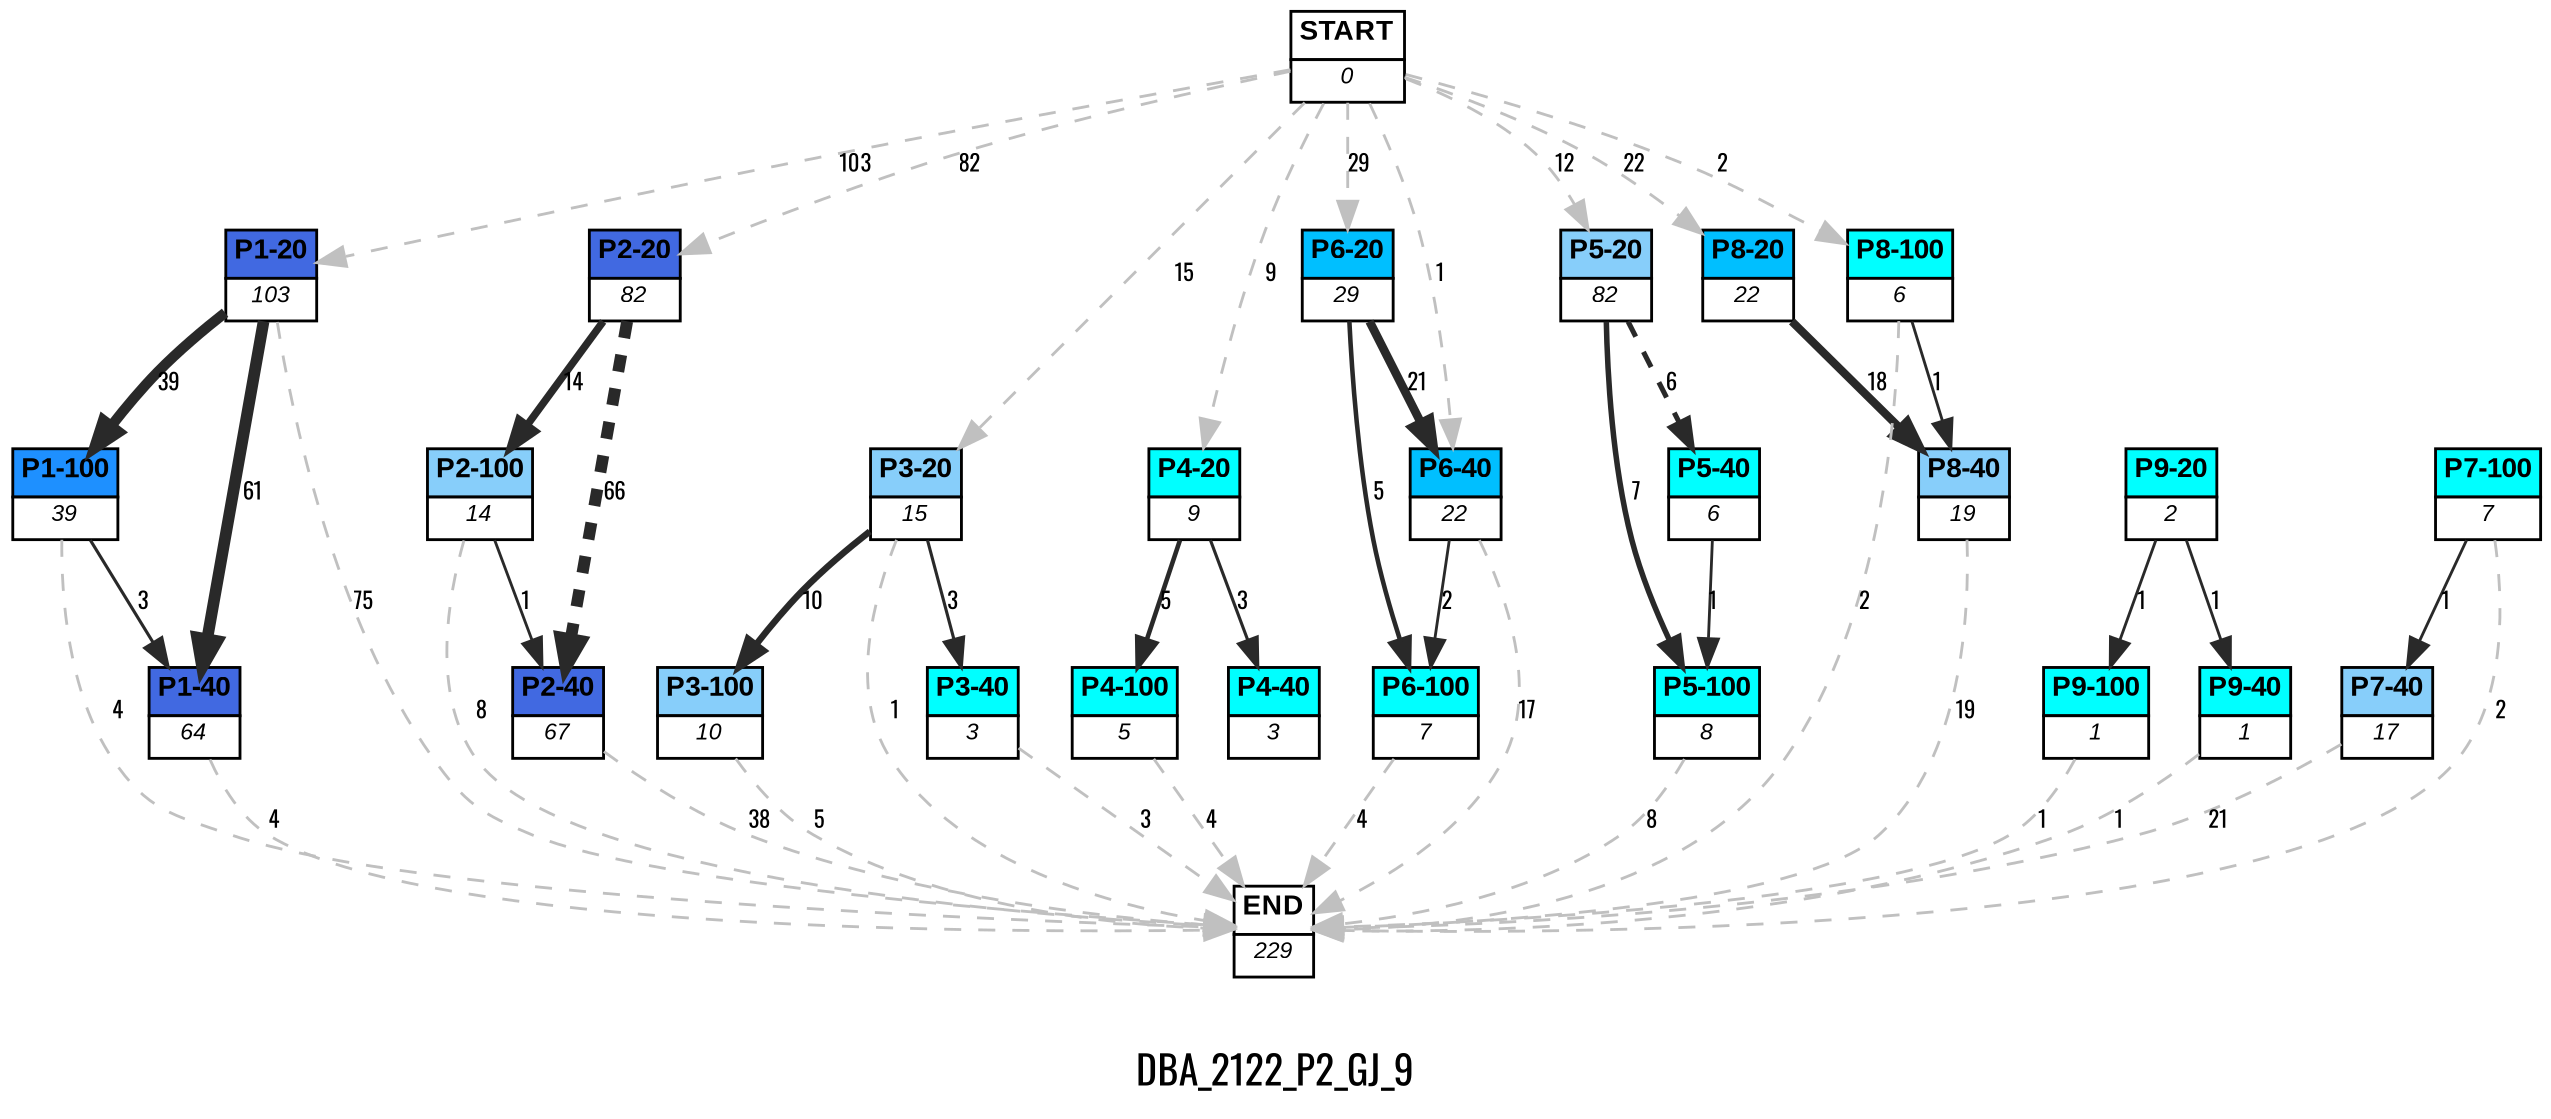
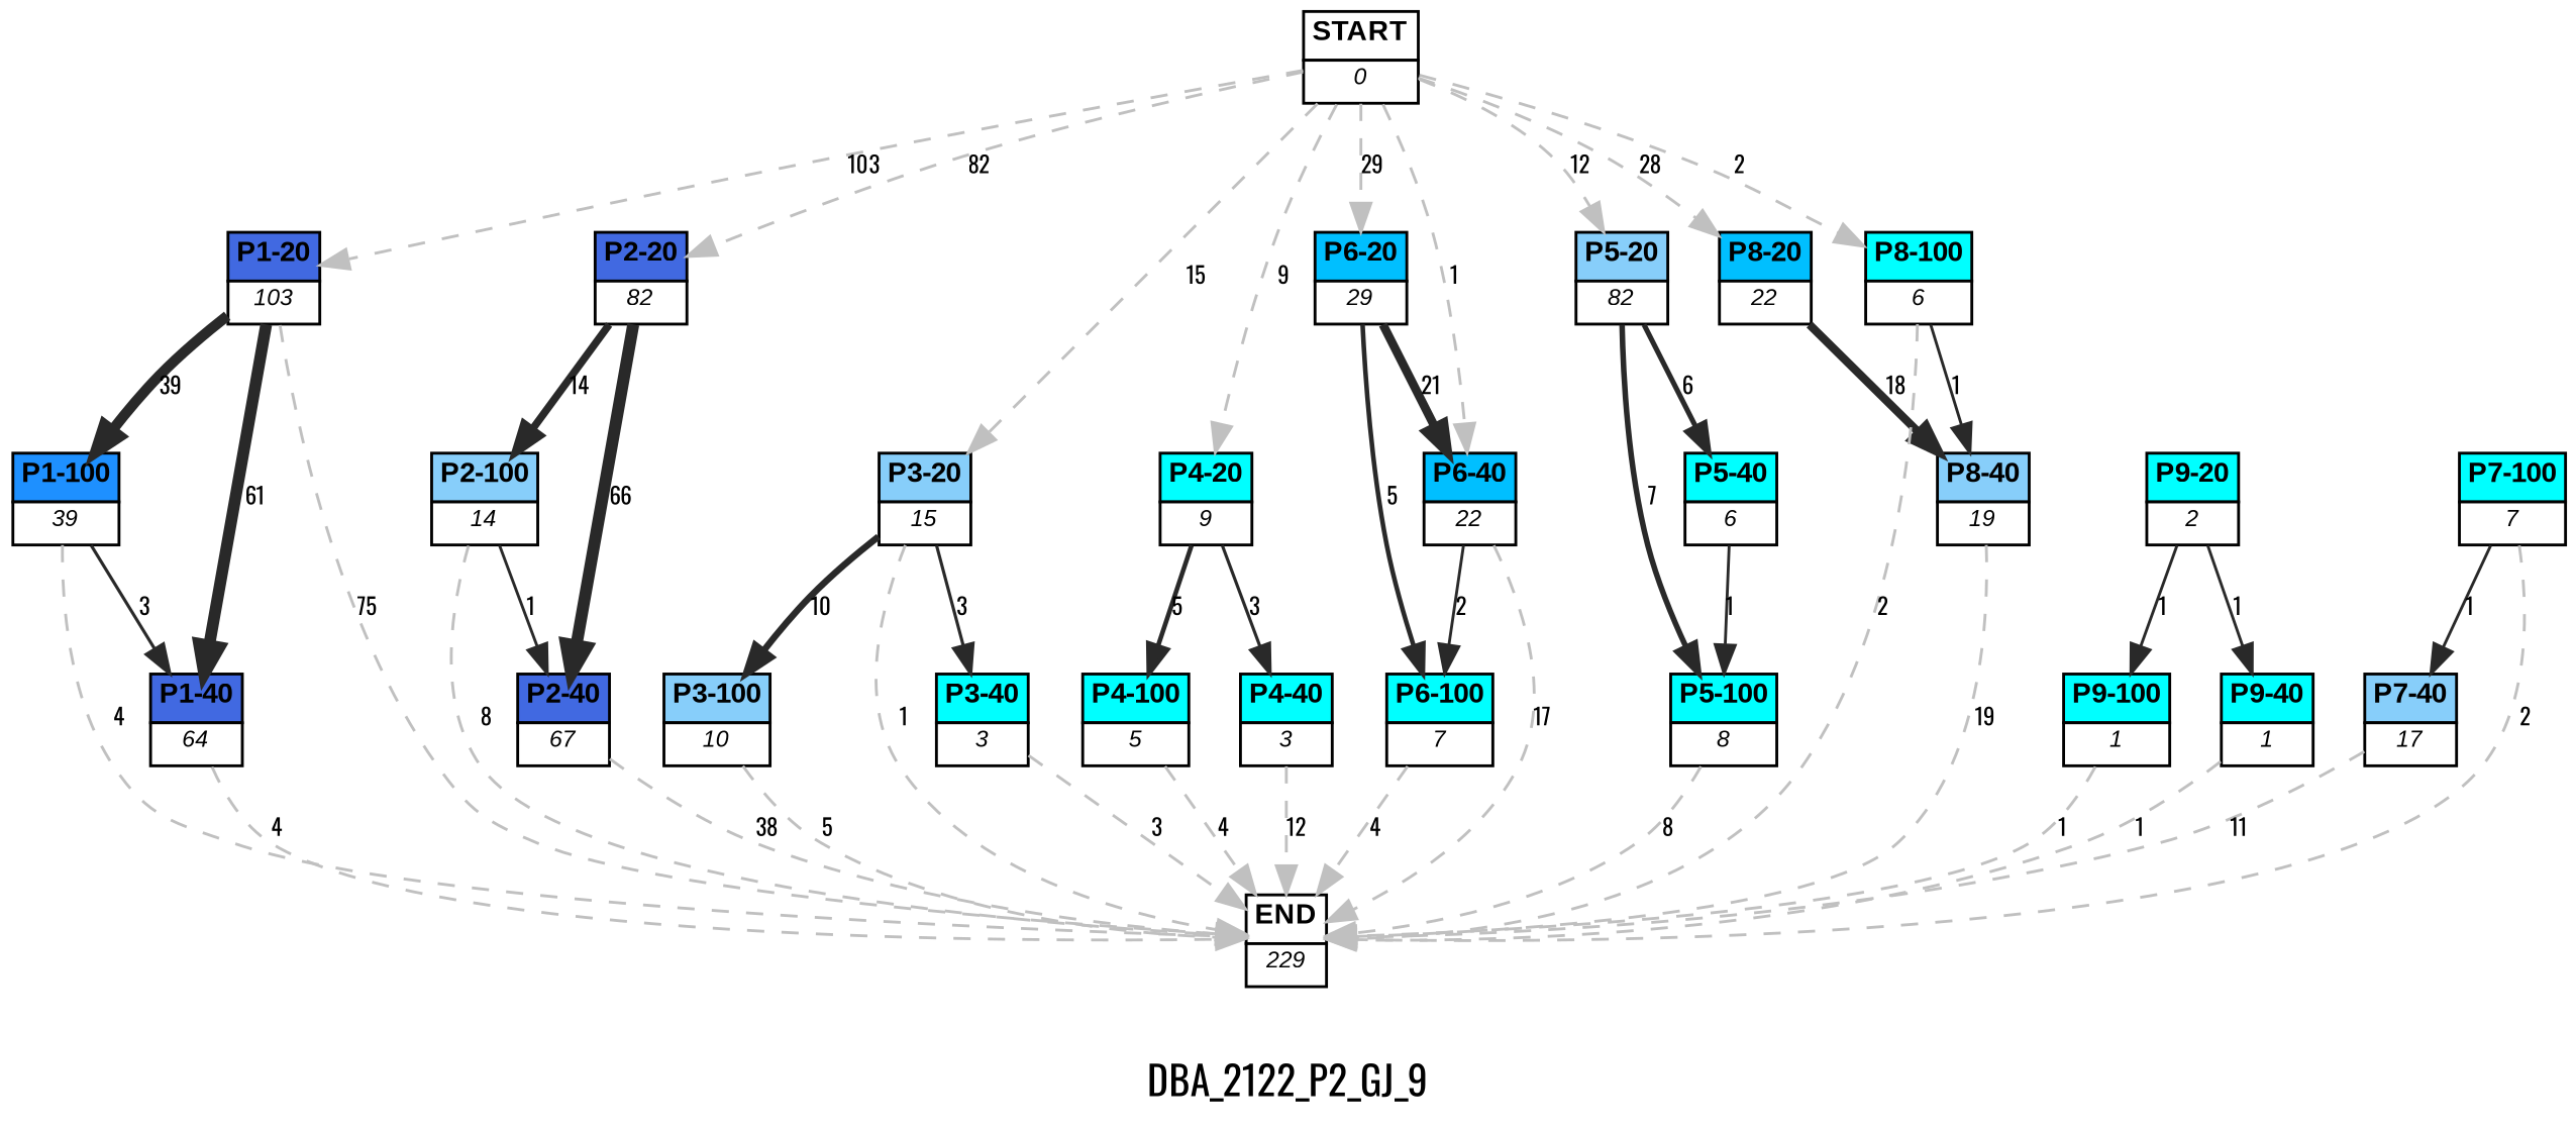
  digraph {
    fontname=Oswald
    label=DBA_2122_P2_GJ_9
    node [fontname=Oswald shape=plain]
    edge [color=grey fontname=Oswald fontsize=8 labelfloat=false style=dashed]
    n1 [label=<<table border="0" cellborder="1" cellspacing="0"><tr><td bgcolor="white"><FONT face="Arial" POINT-SIZE="10"><b>START</b></FONT></td></tr><tr><td bgcolor="white"><FONT face="Arial" POINT-SIZE="8"><i>0</i></FONT></td></tr></table>>]
    n2 [label=<<table border="0" cellborder="1" cellspacing="0"><tr><td bgcolor="royalblue"><FONT face="Arial" POINT-SIZE="10"><b>P1-20</b></FONT></td></tr><tr><td bgcolor="white"><FONT face="Arial" POINT-SIZE="8"><i>103</i></FONT></td></tr></table>>]
    n3 [label=<<table border="0" cellborder="1" cellspacing="0"><tr><td bgcolor="royalblue"><FONT face="Arial" POINT-SIZE="10"><b>P2-20</b></FONT></td></tr><tr><td bgcolor="white"><FONT face="Arial" POINT-SIZE="8"><i>82</i></FONT></td></tr></table>>]
    n4 [label=<<table border="0" cellborder="1" cellspacing="0"><tr><td bgcolor="lightskyblue"><FONT face="Arial" POINT-SIZE="10"><b>P3-20</b></FONT></td></tr><tr><td bgcolor="white"><FONT face="Arial" POINT-SIZE="8"><i>15</i></FONT></td></tr></table>>]
    n5 [label=<<table border="0" cellborder="1" cellspacing="0"><tr><td bgcolor="aqua"><FONT face="Arial" POINT-SIZE="10"><b>P4-20</b></FONT></td></tr><tr><td bgcolor="white"><FONT face="Arial" POINT-SIZE="8"><i>9</i></FONT></td></tr></table>>]
    n6 [label=<<table border="0" cellborder="1" cellspacing="0"><tr><td bgcolor="deepskyblue"><FONT face="Arial" POINT-SIZE="10"><b>P6-20</b></FONT></td></tr><tr><td bgcolor="white"><FONT face="Arial" POINT-SIZE="8"><i>29</i></FONT></td></tr></table>>]
    n7 [label=<<table border="0" cellborder="1" cellspacing="0"><tr><td bgcolor="deepskyblue"><FONT face="Arial" POINT-SIZE="10"><b>P6-40</b></FONT></td></tr><tr><td bgcolor="white"><FONT face="Arial" POINT-SIZE="8"><i>22</i></FONT></td></tr></table>>]
    n8 [label=<<table border="0" cellborder="1" cellspacing="0"><tr><td bgcolor="lightskyblue"><FONT face="Arial" POINT-SIZE="10"><b>P5-20</b></FONT></td></tr><tr><td bgcolor="white"><FONT face="Arial" POINT-SIZE="8"><i>82</i></FONT></td></tr></table>>]
    n9 [label=<<table border="0" cellborder="1" cellspacing="0"><tr><td bgcolor="deepskyblue"><FONT face="Arial" POINT-SIZE="10"><b>P8-20</b></FONT></td></tr><tr><td bgcolor="white"><FONT face="Arial" POINT-SIZE="8"><i>22</i></FONT></td></tr></table>>]
    n10 [label=<<table border="0" cellborder="1" cellspacing="0"><tr><td bgcolor="aqua"><FONT face="Arial" POINT-SIZE="10"><b>P8-100</b></FONT></td></tr><tr><td bgcolor="white"><FONT face="Arial" POINT-SIZE="8"><i>6</i></FONT></td></tr></table>>]
    n11 [label=<<table border="0" cellborder="1" cellspacing="0"><tr><td bgcolor="dodgerblue"><FONT face="Arial" POINT-SIZE="10"><b>P1-100</b></FONT></td></tr><tr><td bgcolor="white"><FONT face="Arial" POINT-SIZE="8"><i>39</i></FONT></td></tr></table>>]
    n12 [label=<<table border="0" cellborder="1" cellspacing="0"><tr><td bgcolor="royalblue"><FONT face="Arial" POINT-SIZE="10"><b>P1-40</b></FONT></td></tr><tr><td bgcolor="white"><FONT face="Arial" POINT-SIZE="8"><i>64</i></FONT></td></tr></table>>]
    n13 [label=<<table border="0" cellborder="1" cellspacing="0"><tr><td bgcolor="white"><FONT face="Arial" POINT-SIZE="10"><b>END</b></FONT></td></tr><tr><td bgcolor="white"><FONT face="Arial" POINT-SIZE="8"><i>229</i></FONT></td></tr></table>>]
    n14 [label=<<table border="0" cellborder="1" cellspacing="0"><tr><td bgcolor="royalblue"><FONT face="Arial" POINT-SIZE="10"><b>P2-40</b></FONT></td></tr><tr><td bgcolor="white"><FONT face="Arial" POINT-SIZE="8"><i>67</i></FONT></td></tr></table>>]
    n15 [label=<<table border="0" cellborder="1" cellspacing="0"><tr><td bgcolor="lightskyblue"><FONT face="Arial" POINT-SIZE="10"><b>P2-100</b></FONT></td></tr><tr><td bgcolor="white"><FONT face="Arial" POINT-SIZE="8"><i>14</i></FONT></td></tr></table>>]
    n16 [label=<<table border="0" cellborder="1" cellspacing="0"><tr><td bgcolor="aqua"><FONT face="Arial" POINT-SIZE="10"><b>P3-40</b></FONT></td></tr><tr><td bgcolor="white"><FONT face="Arial" POINT-SIZE="8"><i>3</i></FONT></td></tr></table>>]
    n17 [label=<<table border="0" cellborder="1" cellspacing="0"><tr><td bgcolor="lightskyblue"><FONT face="Arial" POINT-SIZE="10"><b>P3-100</b></FONT></td></tr><tr><td bgcolor="white"><FONT face="Arial" POINT-SIZE="8"><i>10</i></FONT></td></tr></table>>]
    n18 [label=<<table border="0" cellborder="1" cellspacing="0"><tr><td bgcolor="aqua"><FONT face="Arial" POINT-SIZE="10"><b>P4-40</b></FONT></td></tr><tr><td bgcolor="white"><FONT face="Arial" POINT-SIZE="8"><i>3</i></FONT></td></tr></table>>]
    n19 [label=<<table border="0" cellborder="1" cellspacing="0"><tr><td bgcolor="aqua"><FONT face="Arial" POINT-SIZE="10"><b>P4-100</b></FONT></td></tr><tr><td bgcolor="white"><FONT face="Arial" POINT-SIZE="8"><i>5</i></FONT></td></tr></table>>]
    n20 [label=<<table border="0" cellborder="1" cellspacing="0"><tr><td bgcolor="aqua"><FONT face="Arial" POINT-SIZE="10"><b>P6-100</b></FONT></td></tr><tr><td bgcolor="white"><FONT face="Arial" POINT-SIZE="8"><i>7</i></FONT></td></tr></table>>]
    n21 [label=<<table border="0" cellborder="1" cellspacing="0"><tr><td bgcolor="aqua"><FONT face="Arial" POINT-SIZE="10"><b>P5-40</b></FONT></td></tr><tr><td bgcolor="white"><FONT face="Arial" POINT-SIZE="8"><i>6</i></FONT></td></tr></table>>]
    n22 [label=<<table border="0" cellborder="1" cellspacing="0"><tr><td bgcolor="aqua"><FONT face="Arial" POINT-SIZE="10"><b>P5-100</b></FONT></td></tr><tr><td bgcolor="white"><FONT face="Arial" POINT-SIZE="8"><i>8</i></FONT></td></tr></table>>]
    n23 [label=<<table border="0" cellborder="1" cellspacing="0"><tr><td bgcolor="lightskyblue"><FONT face="Arial" POINT-SIZE="10"><b>P8-40</b></FONT></td></tr><tr><td bgcolor="white"><FONT face="Arial" POINT-SIZE="8"><i>19</i></FONT></td></tr></table>>]
    n24 [label=<<table border="0" cellborder="1" cellspacing="0"><tr><td bgcolor="aqua"><FONT face="Arial" POINT-SIZE="10"><b>P9-20</b></FONT></td></tr><tr><td bgcolor="white"><FONT face="Arial" POINT-SIZE="8"><i>2</i></FONT></td></tr></table>>]
    n25 [label=<<table border="0" cellborder="1" cellspacing="0"><tr><td bgcolor="aqua"><FONT face="Arial" POINT-SIZE="10"><b>P9-40</b></FONT></td></tr><tr><td bgcolor="white"><FONT face="Arial" POINT-SIZE="8"><i>1</i></FONT></td></tr></table>>]
    n26 [label=<<table border="0" cellborder="1" cellspacing="0"><tr><td bgcolor="aqua"><FONT face="Arial" POINT-SIZE="10"><b>P9-100</b></FONT></td></tr><tr><td bgcolor="white"><FONT face="Arial" POINT-SIZE="8"><i>1</i></FONT></td></tr></table>>]
    n27 [label=<<table border="0" cellborder="1" cellspacing="0"><tr><td bgcolor="lightskyblue"><FONT face="Arial" POINT-SIZE="10"><b>P7-40</b></FONT></td></tr><tr><td bgcolor="white"><FONT face="Arial" POINT-SIZE="8"><i>17</i></FONT></td></tr></table>>]
    n28 [label=<<table border="0" cellborder="1" cellspacing="0"><tr><td bgcolor="aqua"><FONT face="Arial" POINT-SIZE="10"><b>P7-100</b></FONT></td></tr><tr><td bgcolor="white"><FONT face="Arial" POINT-SIZE="8"><i>7</i></FONT></td></tr></table>>]
    n1 -> n2 [label=103]
    n1 -> n3 [label=82]
    n1 -> n4 [label=15]
    n1 -> n5 [label=9]
    n1 -> n6 [label=29]
    n1 -> n7 [label=1]
    n1 -> n8 [label=12]
-   n1 -> n9 [label=22]
+   n1 -> n9 [label=28]
    n1 -> n10 [label=2]
    n2 -> n11 [color=grey16 label=39 penwidth=3.66356164612965 style=""]
    n2 -> n12 [color=grey16 label=61 penwidth=4.11087386417331 style=""]
    n2 -> n13 [label=75]
-   n3 -> n14 [color=grey16 label=66 penwidth=4.18965474202643]
+   n3 -> n14 [color=grey16 label=66 penwidth=4.18965474202643 style=""]
    n3 -> n15 [color=grey16 label=14 penwidth=2.63905732961526 style=""]
    n4 -> n13 [label=1]
    n4 -> n16 [color=grey16 label=3 penwidth=1.09861228866811 style=""]
    n4 -> n17 [color=grey16 label=10 penwidth=2.30258509299405 style=""]
    n5 -> n18 [color=grey16 label=3 penwidth=1.09861228866811 style=""]
    n5 -> n19 [color=grey16 label=5 penwidth=1.6094379124341 style=""]
    n6 -> n7 [color=grey16 label=21 penwidth=3.04452243772342 style=""]
    n6 -> n20 [color=grey16 label=5 penwidth=1.6094379124341 style=""]
    n7 -> n13 [label=17]
    n7 -> n20 [color=grey16 label=2 penwidth=1 style=""]
-   n8 -> n21 [color=grey16 label=6 penwidth=1.79175946922805]
+   n8 -> n21 [color=grey16 label=6 penwidth=1.79175946922805 style=""]
    n8 -> n22 [color=grey16 label=7 penwidth=1.94591014905531 style=""]
    n9 -> n23 [color=grey16 label=18 penwidth=2.89037175789616 style=""]
    n10 -> n13 [label=2]
    n10 -> n23 [color=grey16 label=1 penwidth=1 style=""]
    n11 -> n12 [color=grey16 label=3 penwidth=1.09861228866811 style=""]
    n11 -> n13 [label=4]
    n12 -> n13 [label=4]
    n14 -> n13 [label=38]
    n15 -> n13 [label=8]
    n15 -> n14 [color=grey16 label=1 penwidth=1 style=""]
    n16 -> n13 [label=3]
    n17 -> n13 [label=5]
+   n18 -> n13 [label=12]
    n19 -> n13 [label=4]
    n20 -> n13 [label=4]
    n21 -> n22 [color=grey16 label=1 penwidth=1 style=""]
    n22 -> n13 [label=8]
    n23 -> n13 [label=19]
    n24 -> n25 [color=grey16 label=1 penwidth=1 style=""]
    n24 -> n26 [color=grey16 label=1 penwidth=1 style=""]
    n25 -> n13 [label=1]
    n26 -> n13 [label=1]
-   n27 -> n13 [label=21]
+   n27 -> n13 [label=11]
    n28 -> n13 [label=2]
    n28 -> n27 [color=grey16 label=1 penwidth=1 style=""]
  }
